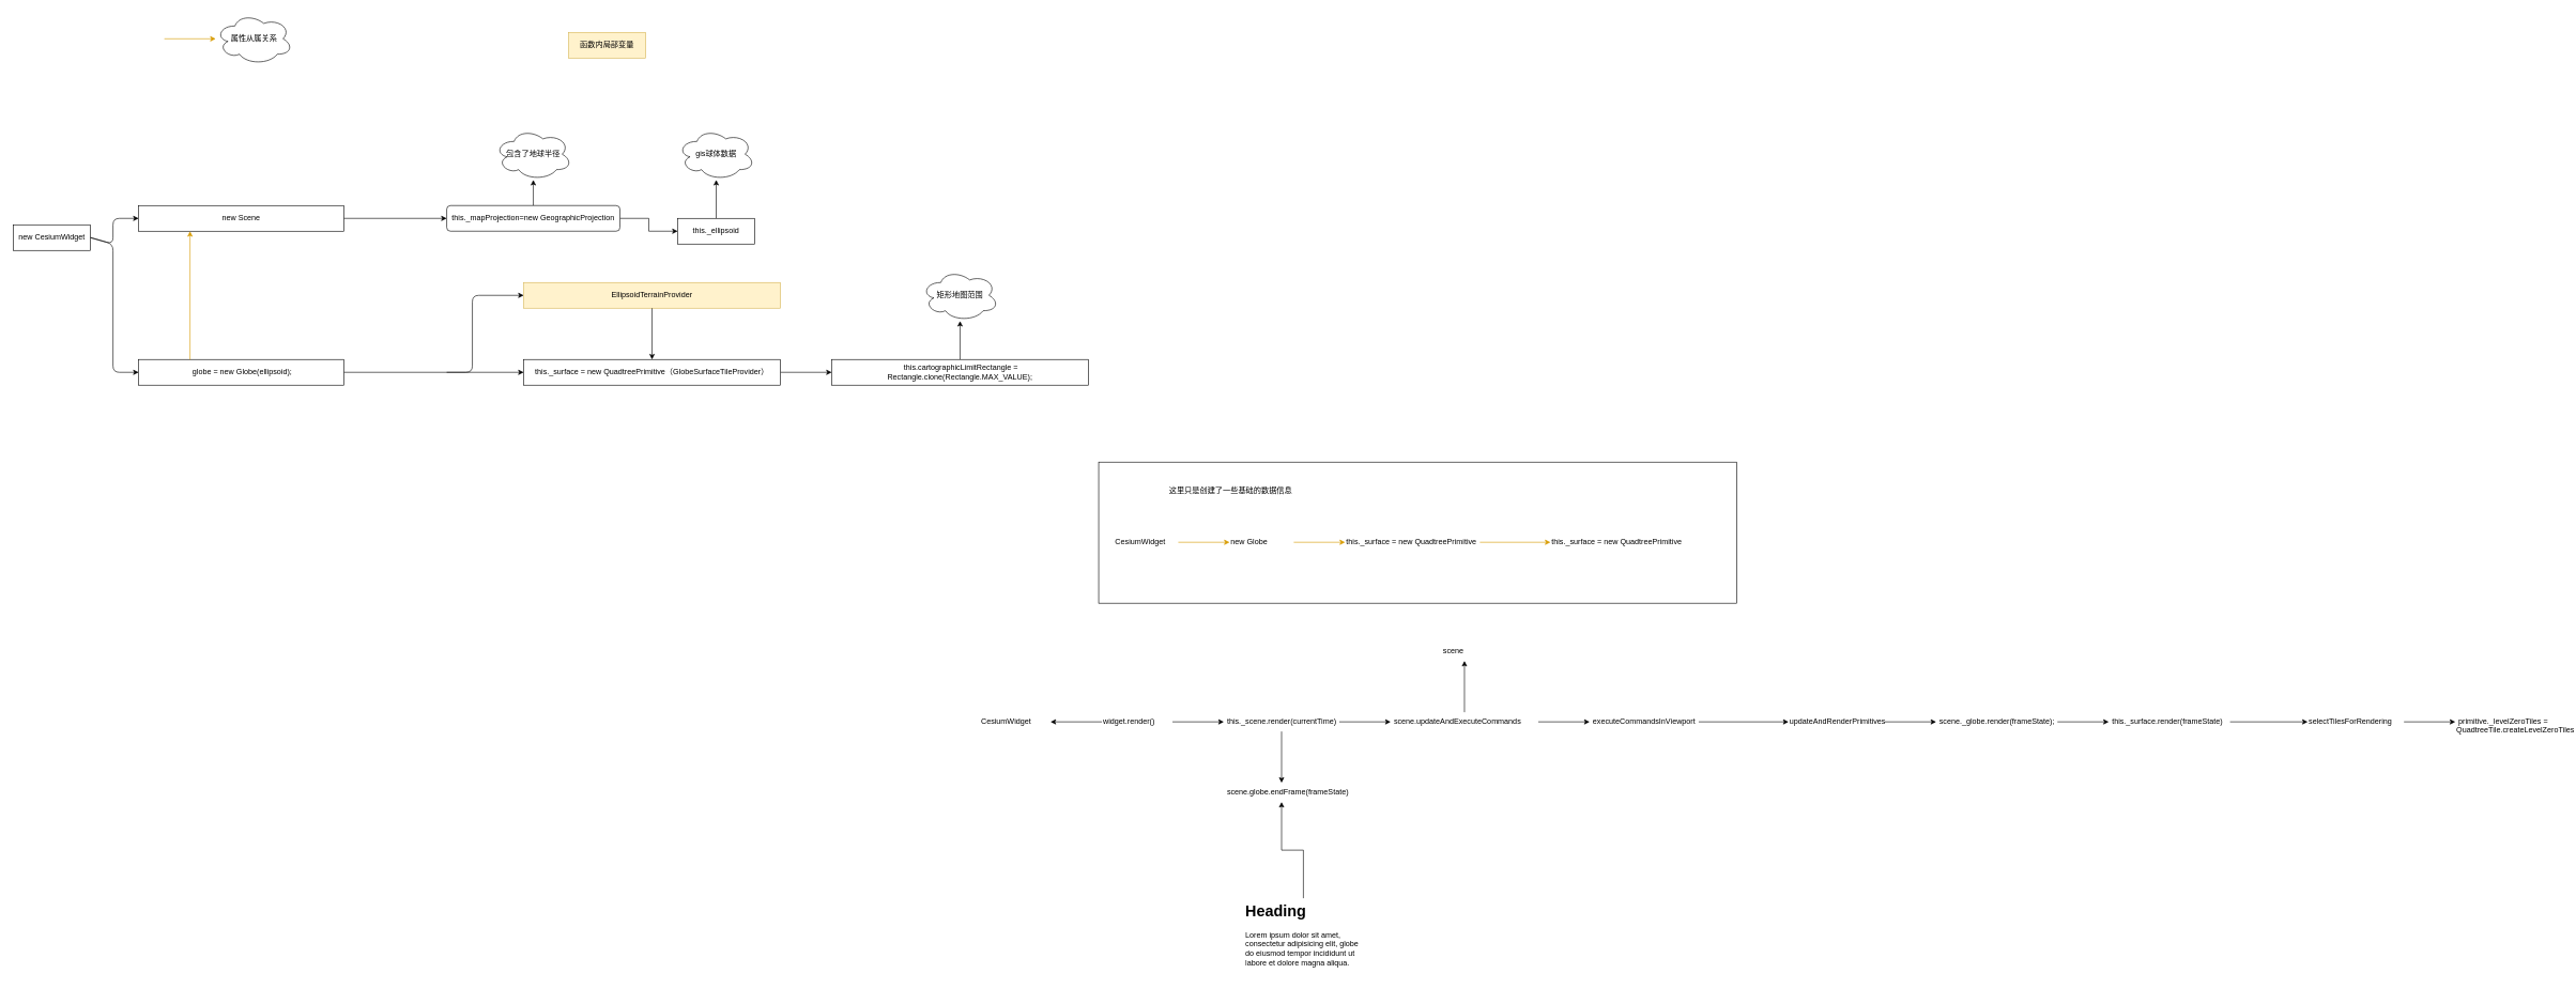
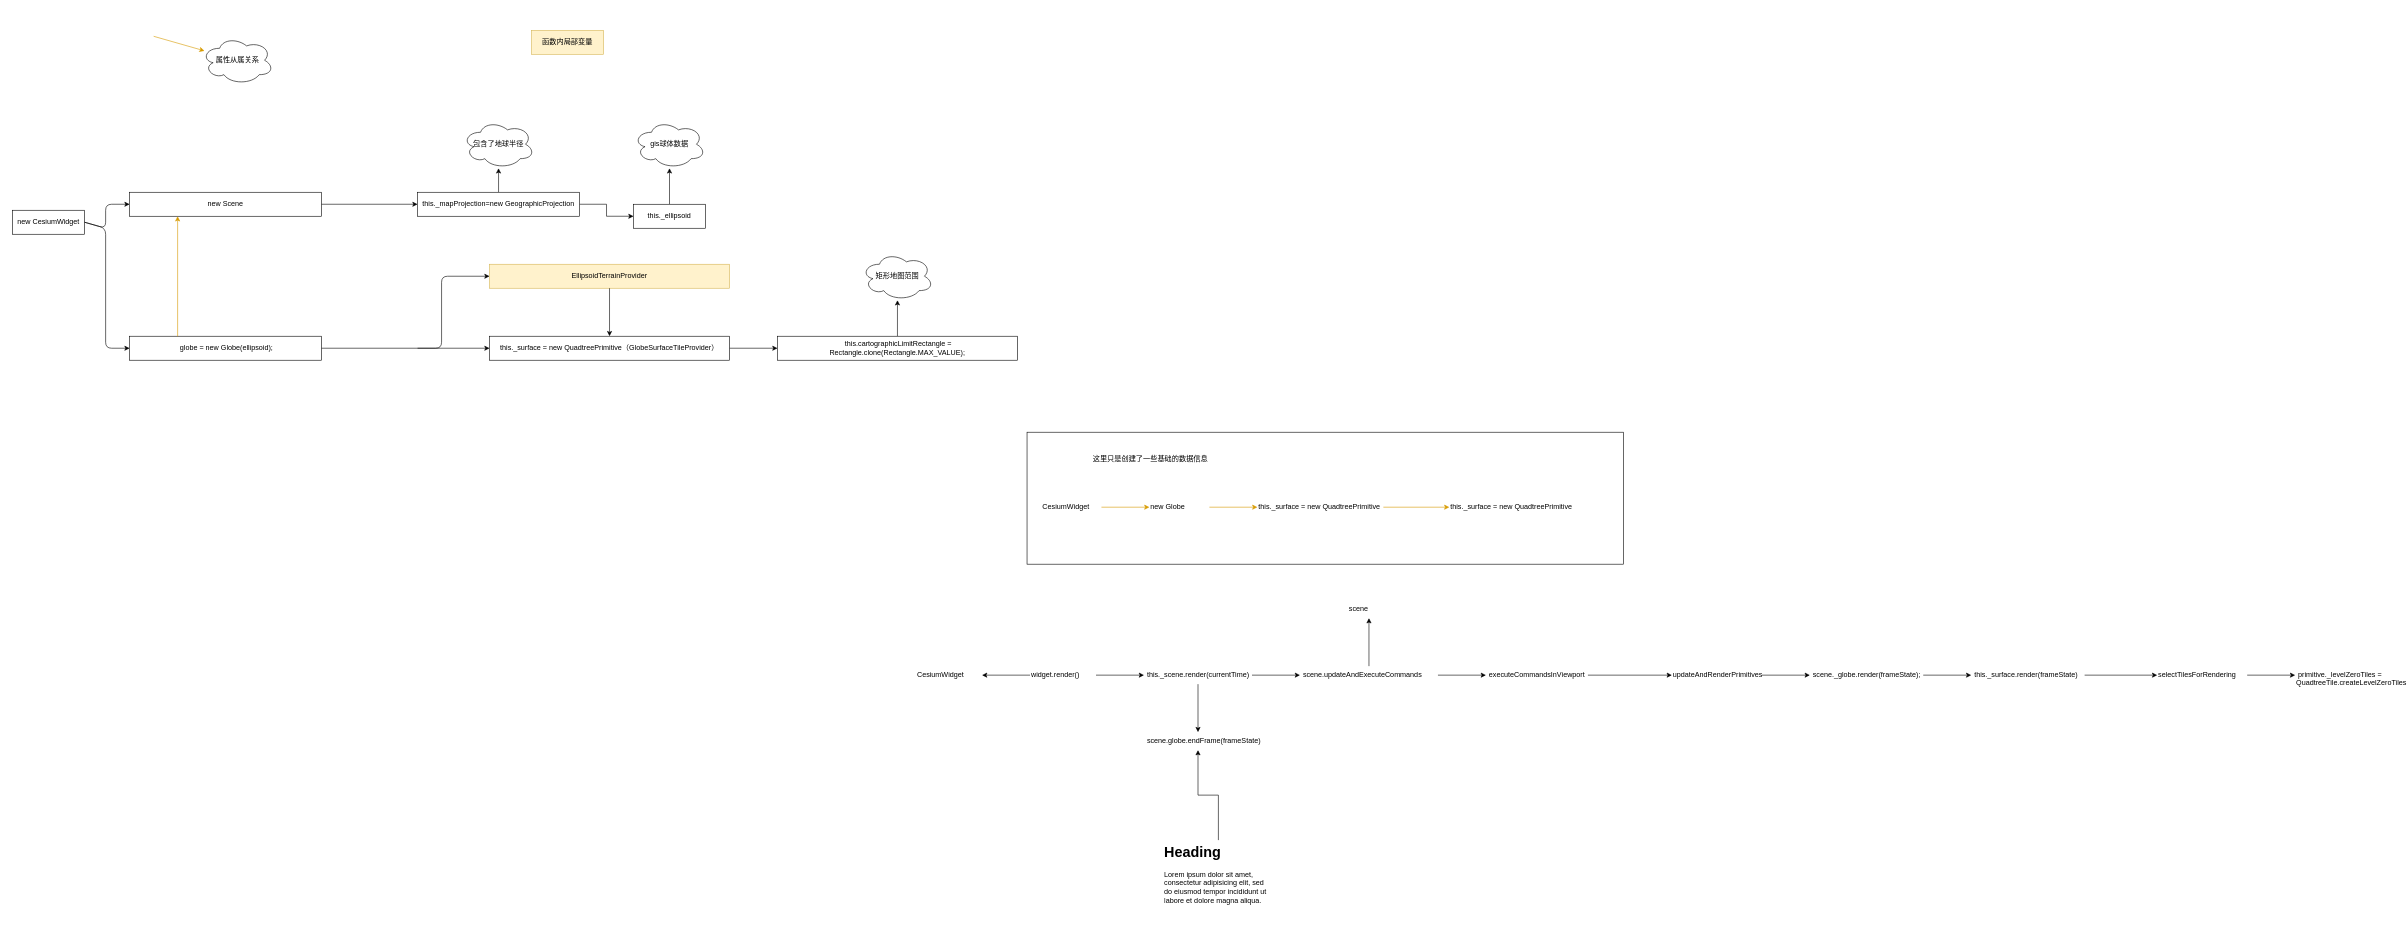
  <mxCell id="0" />
  <mxCell id="1" parent="0" />
  <mxCell id="2" value="" style="rounded=0;whiteSpace=wrap;html=1;" parent="1" vertex="1"><mxGeometry x="1711" y="720" width="994" height="220" as="geometry" /></mxCell>
  <mxCell id="3" value="" style="edgeStyle=orthogonalEdgeStyle;rounded=0;orthogonalLoop=1;jettySize=auto;html=1;fillColor=#ffe6cc;strokeColor=#d79b00;" parent="1" source="4" target="6" edge="1"><mxGeometry relative="1" as="geometry" /></mxCell>
  <mxCell id="4" value="CesiumWidget" style="text;whiteSpace=wrap;html=1;" parent="1" vertex="1"><mxGeometry x="1735" y="830" width="100" height="30" as="geometry" /></mxCell>
  <mxCell id="5" value="" style="edgeStyle=orthogonalEdgeStyle;rounded=0;orthogonalLoop=1;jettySize=auto;html=1;fillColor=#ffe6cc;strokeColor=#d79b00;" parent="1" source="6" target="8" edge="1"><mxGeometry relative="1" as="geometry" /></mxCell>
  <mxCell id="6" value="new Globe" style="text;whiteSpace=wrap;html=1;" parent="1" vertex="1"><mxGeometry x="1915" y="830" width="100" height="30" as="geometry" /></mxCell>
  <mxCell id="7" value="" style="edgeStyle=orthogonalEdgeStyle;rounded=0;orthogonalLoop=1;jettySize=auto;html=1;fillColor=#ffe6cc;strokeColor=#d79b00;" parent="1" source="8" target="9" edge="1"><mxGeometry relative="1" as="geometry" /></mxCell>
  <mxCell id="8" value="this._surface = new QuadtreePrimitive" style="text;whiteSpace=wrap;html=1;" parent="1" vertex="1"><mxGeometry x="2095" y="830" width="210" height="30" as="geometry" /></mxCell>
  <mxCell id="9" value="this._surface = new QuadtreePrimitive" style="text;whiteSpace=wrap;html=1;" parent="1" vertex="1"><mxGeometry x="2415" y="830" width="260" height="30" as="geometry" /></mxCell>
  <mxCell id="10" value="" style="edgeStyle=orthogonalEdgeStyle;rounded=0;orthogonalLoop=1;jettySize=auto;html=1;" parent="1" source="12" target="15" edge="1"><mxGeometry relative="1" as="geometry" /></mxCell>
  <mxCell id="11" value="" style="edgeStyle=orthogonalEdgeStyle;rounded=0;orthogonalLoop=1;jettySize=auto;html=1;" parent="1" source="12" target="23" edge="1"><mxGeometry relative="1" as="geometry" /></mxCell>
  <mxCell id="12" value="widget.render()" style="text;whiteSpace=wrap;html=1;" parent="1" vertex="1"><mxGeometry x="1716" y="1110" width="110" height="30" as="geometry" /></mxCell>
  <mxCell id="13" value="" style="edgeStyle=orthogonalEdgeStyle;rounded=0;orthogonalLoop=1;jettySize=auto;html=1;" parent="1" source="15" target="18" edge="1"><mxGeometry relative="1" as="geometry" /></mxCell>
  <mxCell id="14" value="" style="edgeStyle=orthogonalEdgeStyle;rounded=0;orthogonalLoop=1;jettySize=auto;html=1;" parent="1" source="15" target="33" edge="1"><mxGeometry relative="1" as="geometry" /></mxCell>
  <mxCell id="15" value="&amp;nbsp;this._scene.render(currentTime)" style="text;whiteSpace=wrap;html=1;" parent="1" vertex="1"><mxGeometry x="1906" y="1110" width="180" height="30" as="geometry" /></mxCell>
  <mxCell id="16" value="" style="edgeStyle=orthogonalEdgeStyle;rounded=0;orthogonalLoop=1;jettySize=auto;html=1;" parent="1" source="18" target="20" edge="1"><mxGeometry relative="1" as="geometry" /></mxCell>
  <mxCell id="17" value="" style="edgeStyle=orthogonalEdgeStyle;rounded=0;orthogonalLoop=1;jettySize=auto;html=1;" parent="1" source="18" target="24" edge="1"><mxGeometry relative="1" as="geometry" /></mxCell>
  <mxCell id="18" value="&amp;nbsp;scene.updateAndExecuteCommands" style="text;whiteSpace=wrap;html=1;" parent="1" vertex="1"><mxGeometry x="2166" y="1110" width="230" height="30" as="geometry" /></mxCell>
  <mxCell id="19" value="" style="edgeStyle=orthogonalEdgeStyle;rounded=0;orthogonalLoop=1;jettySize=auto;html=1;" parent="1" source="20" target="22" edge="1"><mxGeometry relative="1" as="geometry" /></mxCell>
  <mxCell id="20" value="&amp;nbsp;executeCommandsInViewport" style="text;whiteSpace=wrap;html=1;" parent="1" vertex="1"><mxGeometry x="2476" y="1110" width="170" height="30" as="geometry" /></mxCell>
  <mxCell id="21" value="" style="edgeStyle=orthogonalEdgeStyle;rounded=0;orthogonalLoop=1;jettySize=auto;html=1;" parent="1" source="22" target="27" edge="1"><mxGeometry relative="1" as="geometry" /></mxCell>
  <mxCell id="22" value="updateAndRenderPrimitives" style="text;whiteSpace=wrap;html=1;" parent="1" vertex="1"><mxGeometry x="2786" y="1110" width="150" height="30" as="geometry" /></mxCell>
  <mxCell id="23" value="CesiumWidget" style="text;whiteSpace=wrap;html=1;" parent="1" vertex="1"><mxGeometry x="1526" y="1110" width="110" height="30" as="geometry" /></mxCell>
  <mxCell id="24" value="scene" style="text;whiteSpace=wrap;html=1;" parent="1" vertex="1"><mxGeometry x="2246" y="1000" width="70" height="30" as="geometry" /></mxCell>
  <mxCell id="25" value="这里只是创建了一些基础的数据信息&#10;" style="text;strokeColor=none;fillColor=none;align=left;verticalAlign=top;spacingLeft=4;spacingRight=4;overflow=hidden;rotatable=0;points=[[0,0.5],[1,0.5]];portConstraint=eastwest;" parent="1" vertex="1"><mxGeometry x="1815" y="750" width="400" height="30" as="geometry" /></mxCell>
  <mxCell id="26" value="" style="edgeStyle=orthogonalEdgeStyle;rounded=0;orthogonalLoop=1;jettySize=auto;html=1;" parent="1" source="27" target="32" edge="1"><mxGeometry relative="1" as="geometry" /></mxCell>
  <mxCell id="27" value="&amp;nbsp;scene._globe.render(frameState);" style="text;whiteSpace=wrap;html=1;" parent="1" vertex="1"><mxGeometry x="3016" y="1110" width="189" height="30" as="geometry" /></mxCell>
  <mxCell id="28" value="" style="edgeStyle=orthogonalEdgeStyle;rounded=0;orthogonalLoop=1;jettySize=auto;html=1;" parent="1" source="29" target="30" edge="1"><mxGeometry relative="1" as="geometry" /></mxCell>
  <mxCell id="29" value="selectTilesForRendering" style="text;whiteSpace=wrap;html=1;" parent="1" vertex="1"><mxGeometry x="3595" y="1110" width="150" height="30" as="geometry" /></mxCell>
  <mxCell id="30" value="&amp;nbsp;primitive._levelZeroTiles = QuadtreeTile.createLevelZeroTiles" style="text;whiteSpace=wrap;html=1;" parent="1" vertex="1"><mxGeometry x="3825" y="1110" width="150" height="30" as="geometry" /></mxCell>
  <mxCell id="31" style="edgeStyle=orthogonalEdgeStyle;rounded=0;orthogonalLoop=1;jettySize=auto;html=1;entryX=0;entryY=0.5;entryDx=0;entryDy=0;" parent="1" source="32" target="29" edge="1"><mxGeometry relative="1" as="geometry" /></mxCell>
  <mxCell id="32" value="&amp;nbsp;this._surface.render(frameState)" style="text;whiteSpace=wrap;html=1;" parent="1" vertex="1"><mxGeometry x="3285" y="1110" width="189" height="30" as="geometry" /></mxCell>
  <mxCell id="33" value="&amp;nbsp;scene.globe.endFrame(frameState)" style="text;whiteSpace=wrap;html=1;" parent="1" vertex="1"><mxGeometry x="1906" y="1220" width="180" height="30" as="geometry" /></mxCell>
  <mxCell id="34" style="edgeStyle=orthogonalEdgeStyle;rounded=0;orthogonalLoop=1;jettySize=auto;html=1;" parent="1" source="35" target="33" edge="1"><mxGeometry relative="1" as="geometry" /></mxCell>
- <mxCell id="35" value="&lt;h1&gt;Heading&lt;/h1&gt;&lt;p&gt;Lorem ipsum dolor sit amet, consectetur adipisicing elit, globe do eiusmod tempor incididunt ut labore et dolore magna aliqua.&lt;/p&gt;" style="text;html=1;strokeColor=none;fillColor=none;spacing=5;spacingTop=-20;whiteSpace=wrap;overflow=hidden;rounded=0;" parent="1" vertex="1"><mxGeometry x="1935" y="1400" width="190" height="120" as="geometry" /></mxCell>
+ <mxCell id="35" value="&lt;h1&gt;Heading&lt;/h1&gt;&lt;p&gt;Lorem ipsum dolor sit amet, consectetur adipisicing elit, sed do eiusmod tempor incididunt ut labore et dolore magna aliqua.&lt;/p&gt;" style="text;html=1;strokeColor=none;fillColor=none;spacing=5;spacingTop=-20;whiteSpace=wrap;overflow=hidden;rounded=0;" parent="1" vertex="1"><mxGeometry x="1935" y="1400" width="190" height="120" as="geometry" /></mxCell>
  <mxCell id="36" value="new CesiumWidget" style="rounded=0;whiteSpace=wrap;html=1;" parent="1" vertex="1"><mxGeometry x="20" y="350" width="120" height="40" as="geometry" /></mxCell>
  <mxCell id="37" value="new Scene" style="rounded=0;whiteSpace=wrap;html=1;" parent="1" vertex="1"><mxGeometry x="215" y="320" width="320" height="40" as="geometry" /></mxCell>
  <mxCell id="38" value="" style="edgeStyle=orthogonalEdgeStyle;rounded=0;orthogonalLoop=1;jettySize=auto;html=1;exitX=1;exitY=0.5;exitDx=0;exitDy=0;" parent="1" source="37" target="41" edge="1"><mxGeometry relative="1" as="geometry"><mxPoint x="775" y="360" as="sourcePoint" /></mxGeometry></mxCell>
  <mxCell id="39" value="" style="edgeStyle=orthogonalEdgeStyle;rounded=0;orthogonalLoop=1;jettySize=auto;html=1;" parent="1" source="41" target="43" edge="1"><mxGeometry relative="1" as="geometry" /></mxCell>
  <mxCell id="40" value="" style="edgeStyle=orthogonalEdgeStyle;rounded=0;orthogonalLoop=1;jettySize=auto;html=1;" parent="1" source="41" target="44" edge="1"><mxGeometry relative="1" as="geometry" /></mxCell>
- <mxCell id="41" value="this._mapProjection=new GeographicProjection" style="whiteSpace=wrap;html=1;rounded=1;" parent="1" vertex="1"><mxGeometry x="695" y="320" width="270" height="40" as="geometry" /></mxCell>
+ <mxCell id="41" value="this._mapProjection=new GeographicProjection" style="rounded=0;whiteSpace=wrap;html=1;" parent="1" vertex="1"><mxGeometry x="695" y="320" width="270" height="40" as="geometry" /></mxCell>
  <mxCell id="42" value="" style="edgeStyle=orthogonalEdgeStyle;rounded=0;orthogonalLoop=1;jettySize=auto;html=1;" parent="1" source="43" target="45" edge="1"><mxGeometry relative="1" as="geometry" /></mxCell>
  <mxCell id="43" value="this._ellipsoid" style="rounded=0;whiteSpace=wrap;html=1;" parent="1" vertex="1"><mxGeometry x="1055" y="340" width="120" height="40" as="geometry" /></mxCell>
  <mxCell id="44" value="包含了地球半径" style="ellipse;shape=cloud;whiteSpace=wrap;html=1;rounded=0;" parent="1" vertex="1"><mxGeometry x="770" y="200" width="120" height="80" as="geometry" /></mxCell>
  <mxCell id="45" value="gis球体数据" style="ellipse;shape=cloud;whiteSpace=wrap;html=1;rounded=0;" parent="1" vertex="1"><mxGeometry x="1055" y="200" width="120" height="80" as="geometry" /></mxCell>
  <mxCell id="46" value="" style="endArrow=classic;html=1;exitX=1;exitY=0.5;exitDx=0;exitDy=0;entryX=0;entryY=0.5;entryDx=0;entryDy=0;" parent="1" source="36" edge="1"><mxGeometry width="50" height="50" relative="1" as="geometry"><mxPoint x="175" y="580" as="sourcePoint" /><mxPoint x="215" y="340" as="targetPoint" /><Array as="points"><mxPoint x="175" y="380" /><mxPoint x="175" y="340" /></Array></mxGeometry></mxCell>
  <mxCell id="47" value="&amp;nbsp;globe = new Globe(ellipsoid);" style="rounded=0;whiteSpace=wrap;html=1;" parent="1" vertex="1"><mxGeometry x="215" y="560" width="320" height="40" as="geometry" /></mxCell>
  <mxCell id="48" value="" style="endArrow=classic;html=1;exitX=1;exitY=0.5;exitDx=0;exitDy=0;entryX=0;entryY=0.5;entryDx=0;entryDy=0;" parent="1" source="36" edge="1"><mxGeometry width="50" height="50" relative="1" as="geometry"><mxPoint x="95" y="610" as="sourcePoint" /><mxPoint x="215" y="580" as="targetPoint" /><Array as="points"><mxPoint x="175" y="380" /><mxPoint x="175" y="580" /></Array></mxGeometry></mxCell>
  <mxCell id="49" value="EllipsoidTerrainProvider" style="rounded=0;whiteSpace=wrap;html=1;fillColor=#fff2cc;strokeColor=#d6b656;" parent="1" vertex="1"><mxGeometry x="815" y="440" width="400" height="40" as="geometry" /></mxCell>
  <mxCell id="50" value="" style="edgeStyle=orthogonalEdgeStyle;rounded=0;orthogonalLoop=1;jettySize=auto;html=1;" parent="1" source="51" target="57" edge="1"><mxGeometry relative="1" as="geometry" /></mxCell>
  <mxCell id="51" value="this._surface = new QuadtreePrimitive（GlobeSurfaceTileProvider）" style="rounded=0;whiteSpace=wrap;html=1;" parent="1" vertex="1"><mxGeometry x="815" y="560" width="400" height="40" as="geometry" /></mxCell>
  <mxCell id="52" value="" style="endArrow=classic;html=1;entryX=0;entryY=0.5;entryDx=0;entryDy=0;" parent="1" target="51" edge="1"><mxGeometry width="50" height="50" relative="1" as="geometry"><mxPoint x="695" y="580" as="sourcePoint" /><mxPoint x="735" y="660" as="targetPoint" /></mxGeometry></mxCell>
  <mxCell id="53" value="函数内局部变量" style="rounded=0;whiteSpace=wrap;html=1;fillColor=#fff2cc;strokeColor=#d6b656;" parent="1" vertex="1"><mxGeometry x="885" y="50" width="120" height="40" as="geometry" /></mxCell>
  <mxCell id="54" value="" style="endArrow=classic;html=1;entryX=0;entryY=0.5;entryDx=0;entryDy=0;exitX=1;exitY=0.5;exitDx=0;exitDy=0;" parent="1" target="49" edge="1" source="47"><mxGeometry width="50" height="50" relative="1" as="geometry"><mxPoint x="695" y="580" as="sourcePoint" /><mxPoint x="765" y="500" as="targetPoint" /><Array as="points"><mxPoint x="735" y="580" /><mxPoint x="735" y="460" /></Array></mxGeometry></mxCell>
  <mxCell id="55" value="" style="endArrow=classic;html=1;exitX=0.5;exitY=1;exitDx=0;exitDy=0;" parent="1" source="49" target="51" edge="1"><mxGeometry width="50" height="50" relative="1" as="geometry"><mxPoint x="1165" y="530" as="sourcePoint" /><mxPoint x="1215" y="480" as="targetPoint" /></mxGeometry></mxCell>
  <mxCell id="56" value="" style="edgeStyle=orthogonalEdgeStyle;rounded=0;orthogonalLoop=1;jettySize=auto;html=1;" parent="1" source="57" target="58" edge="1"><mxGeometry relative="1" as="geometry" /></mxCell>
  <mxCell id="57" value="&amp;nbsp;this.cartographicLimitRectangle = Rectangle.clone(Rectangle.MAX_VALUE);" style="rounded=0;whiteSpace=wrap;html=1;" parent="1" vertex="1"><mxGeometry x="1295" y="560" width="400" height="40" as="geometry" /></mxCell>
  <mxCell id="58" value="矩形地图范围" style="ellipse;shape=cloud;whiteSpace=wrap;html=1;rounded=0;" parent="1" vertex="1"><mxGeometry x="1435" y="420" width="120" height="80" as="geometry" /></mxCell>
  <mxCell id="59" value="" style="endArrow=classic;html=1;entryX=0.25;entryY=1;entryDx=0;entryDy=0;exitX=0.25;exitY=0;exitDx=0;exitDy=0;fillColor=#ffe6cc;strokeColor=#d79b00;" edge="1" parent="1" source="47" target="37"><mxGeometry width="50" height="50" relative="1" as="geometry"><mxPoint x="365" y="760" as="sourcePoint" /><mxPoint x="415" y="710" as="targetPoint" /></mxGeometry></mxCell>
  <mxCell id="60" value="" style="endArrow=classic;html=1;fillColor=#ffe6cc;strokeColor=#d79b00;" edge="1" parent="1" target="61"><mxGeometry width="50" height="50" relative="1" as="geometry"><mxPoint x="255" y="60" as="sourcePoint" /><mxPoint x="335" y="59.8" as="targetPoint" /></mxGeometry></mxCell>
- <mxCell id="61" value="属性从属关系" style="ellipse;shape=cloud;whiteSpace=wrap;html=1;" vertex="1" parent="1"><mxGeometry x="335" y="20" width="120" height="80" as="geometry" /></mxCell>
+ <mxCell id="61" value="属性从属关系" style="ellipse;shape=cloud;whiteSpace=wrap;html=1;" vertex="1" parent="1"><mxGeometry x="335" y="60" width="120" height="80" as="geometry" /></mxCell>
